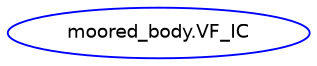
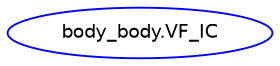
  digraph {
    rankdir=TB
-   n1 [color=blue fillcolor=white fontname=Helvetica fontsize=10 height=0.2 label="moored_body.VF_IC" shape=ellipse style=filled width=0.4]
+   n1 [color=blue fillcolor=white fontname=Helvetica fontsize=10 height=0.2 label="body_body.VF_IC" shape=ellipse style=filled width=0.4]
  }
